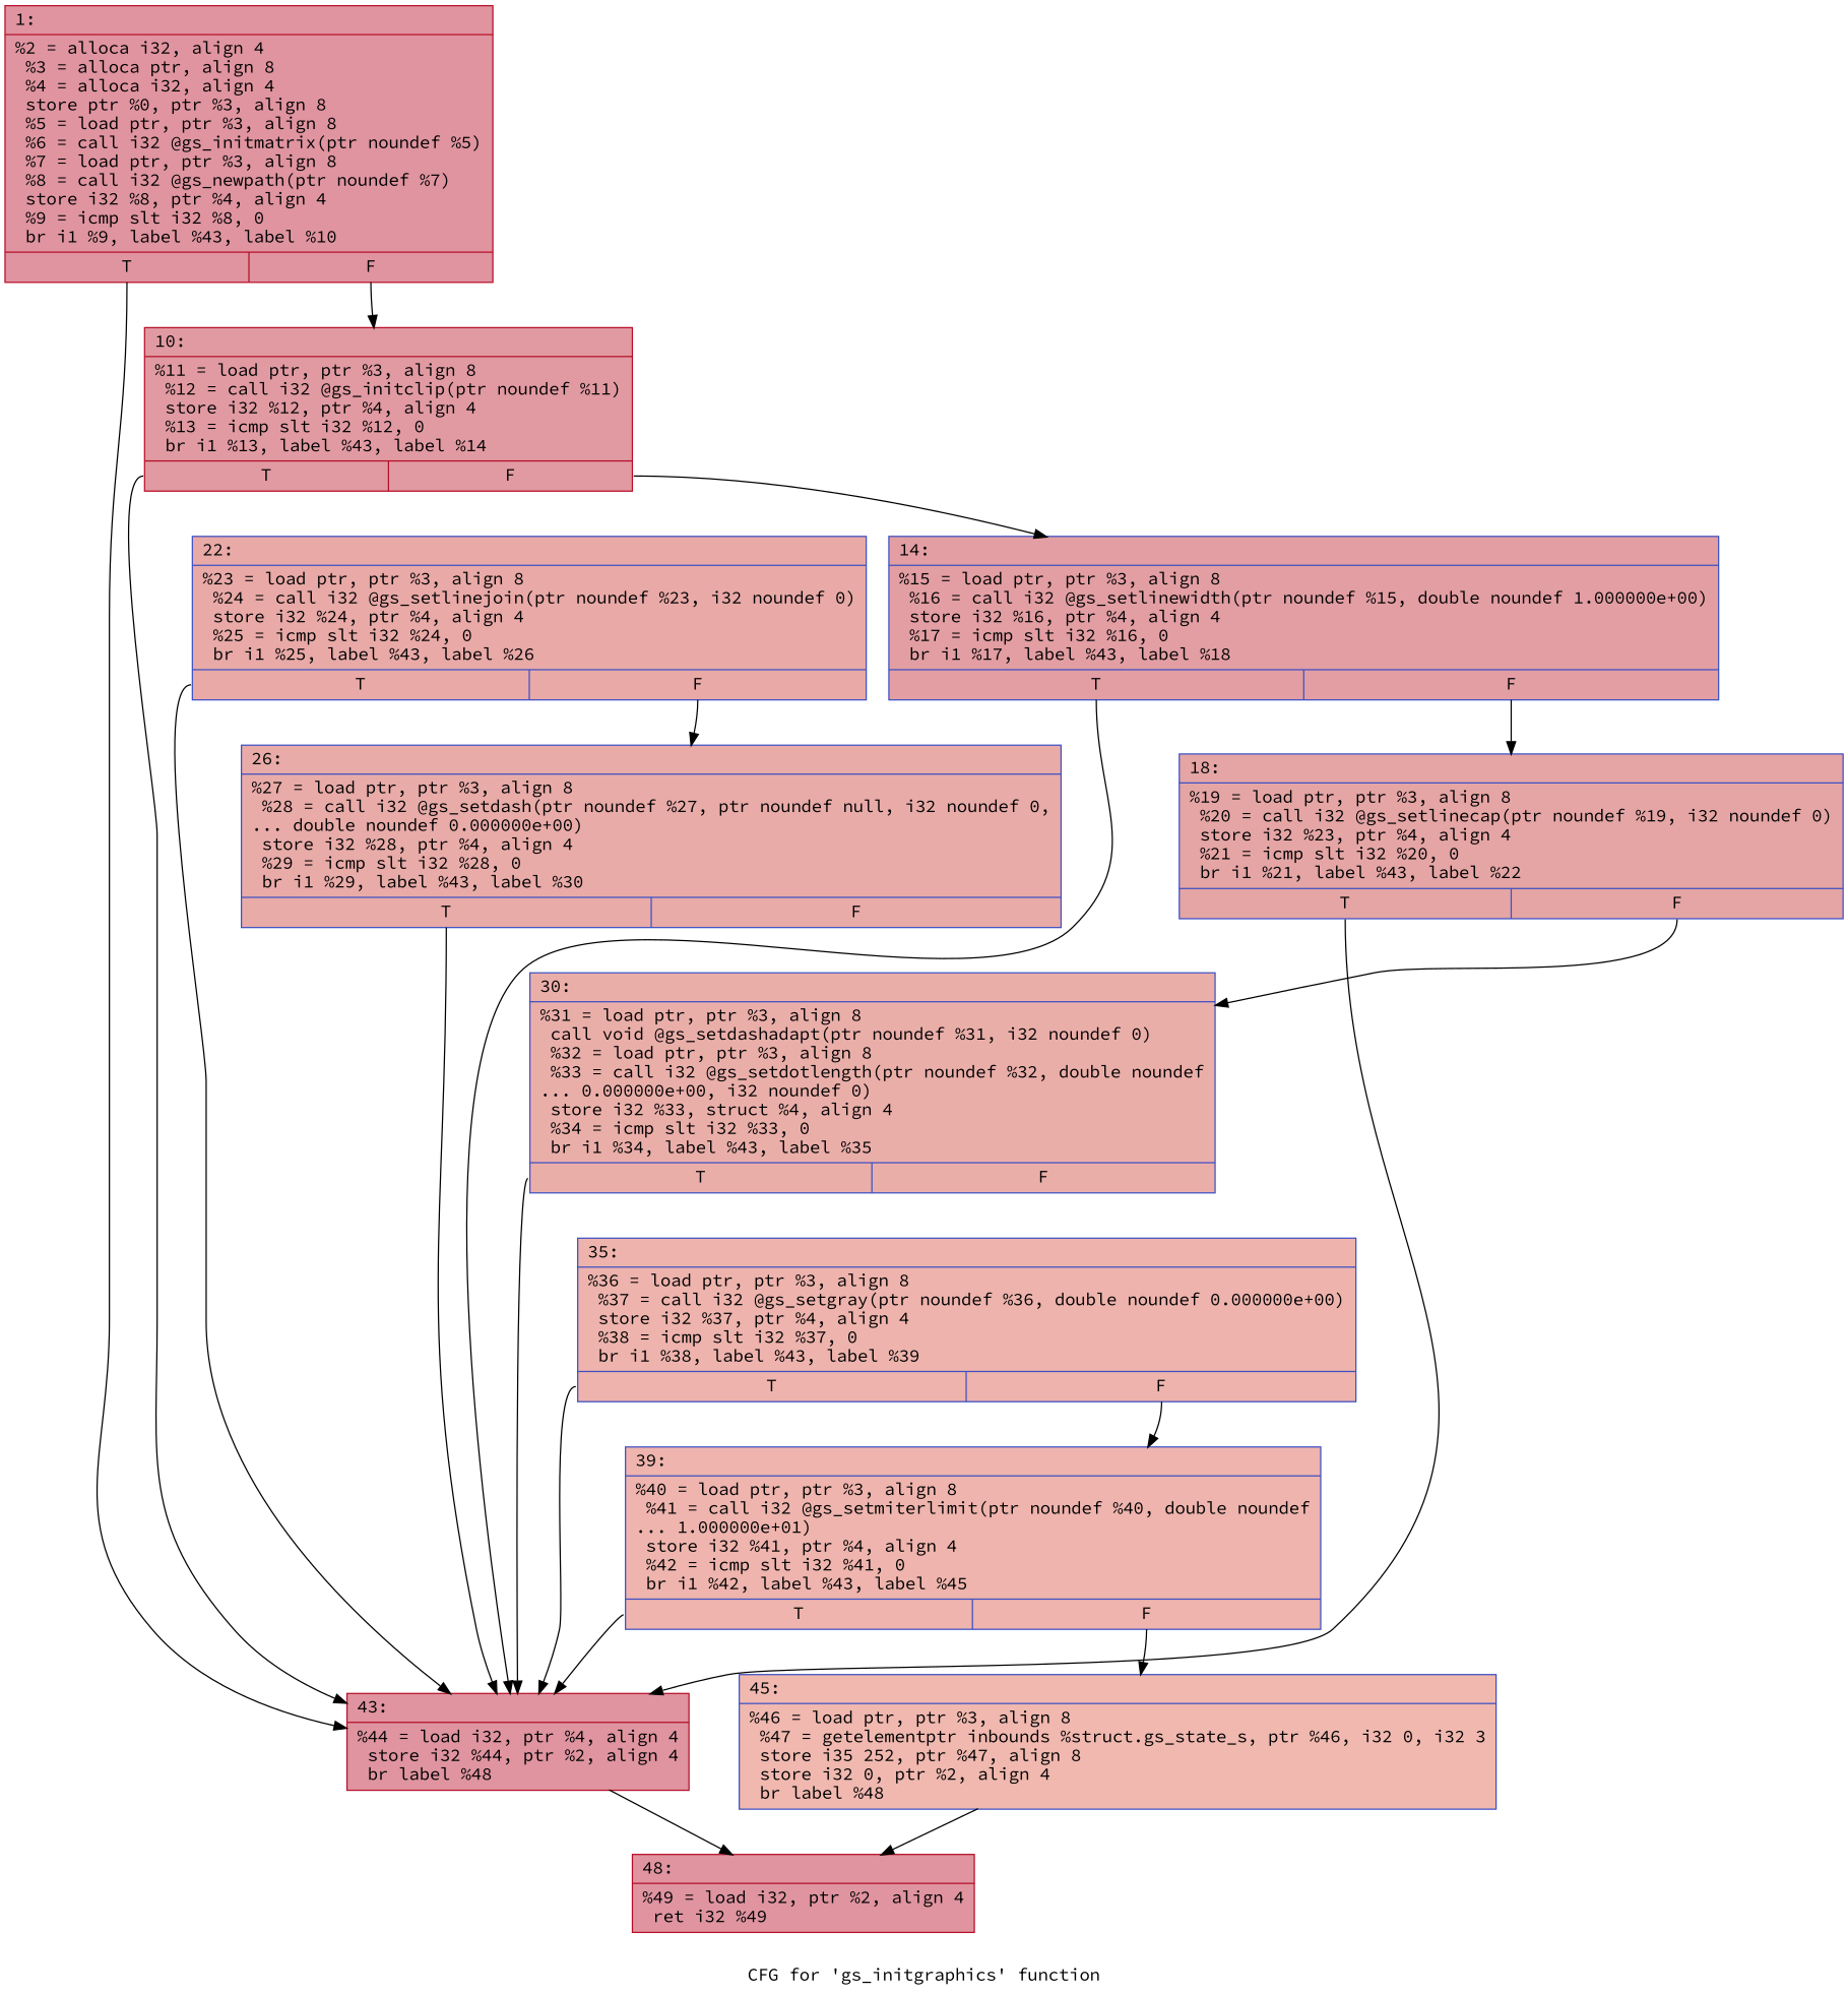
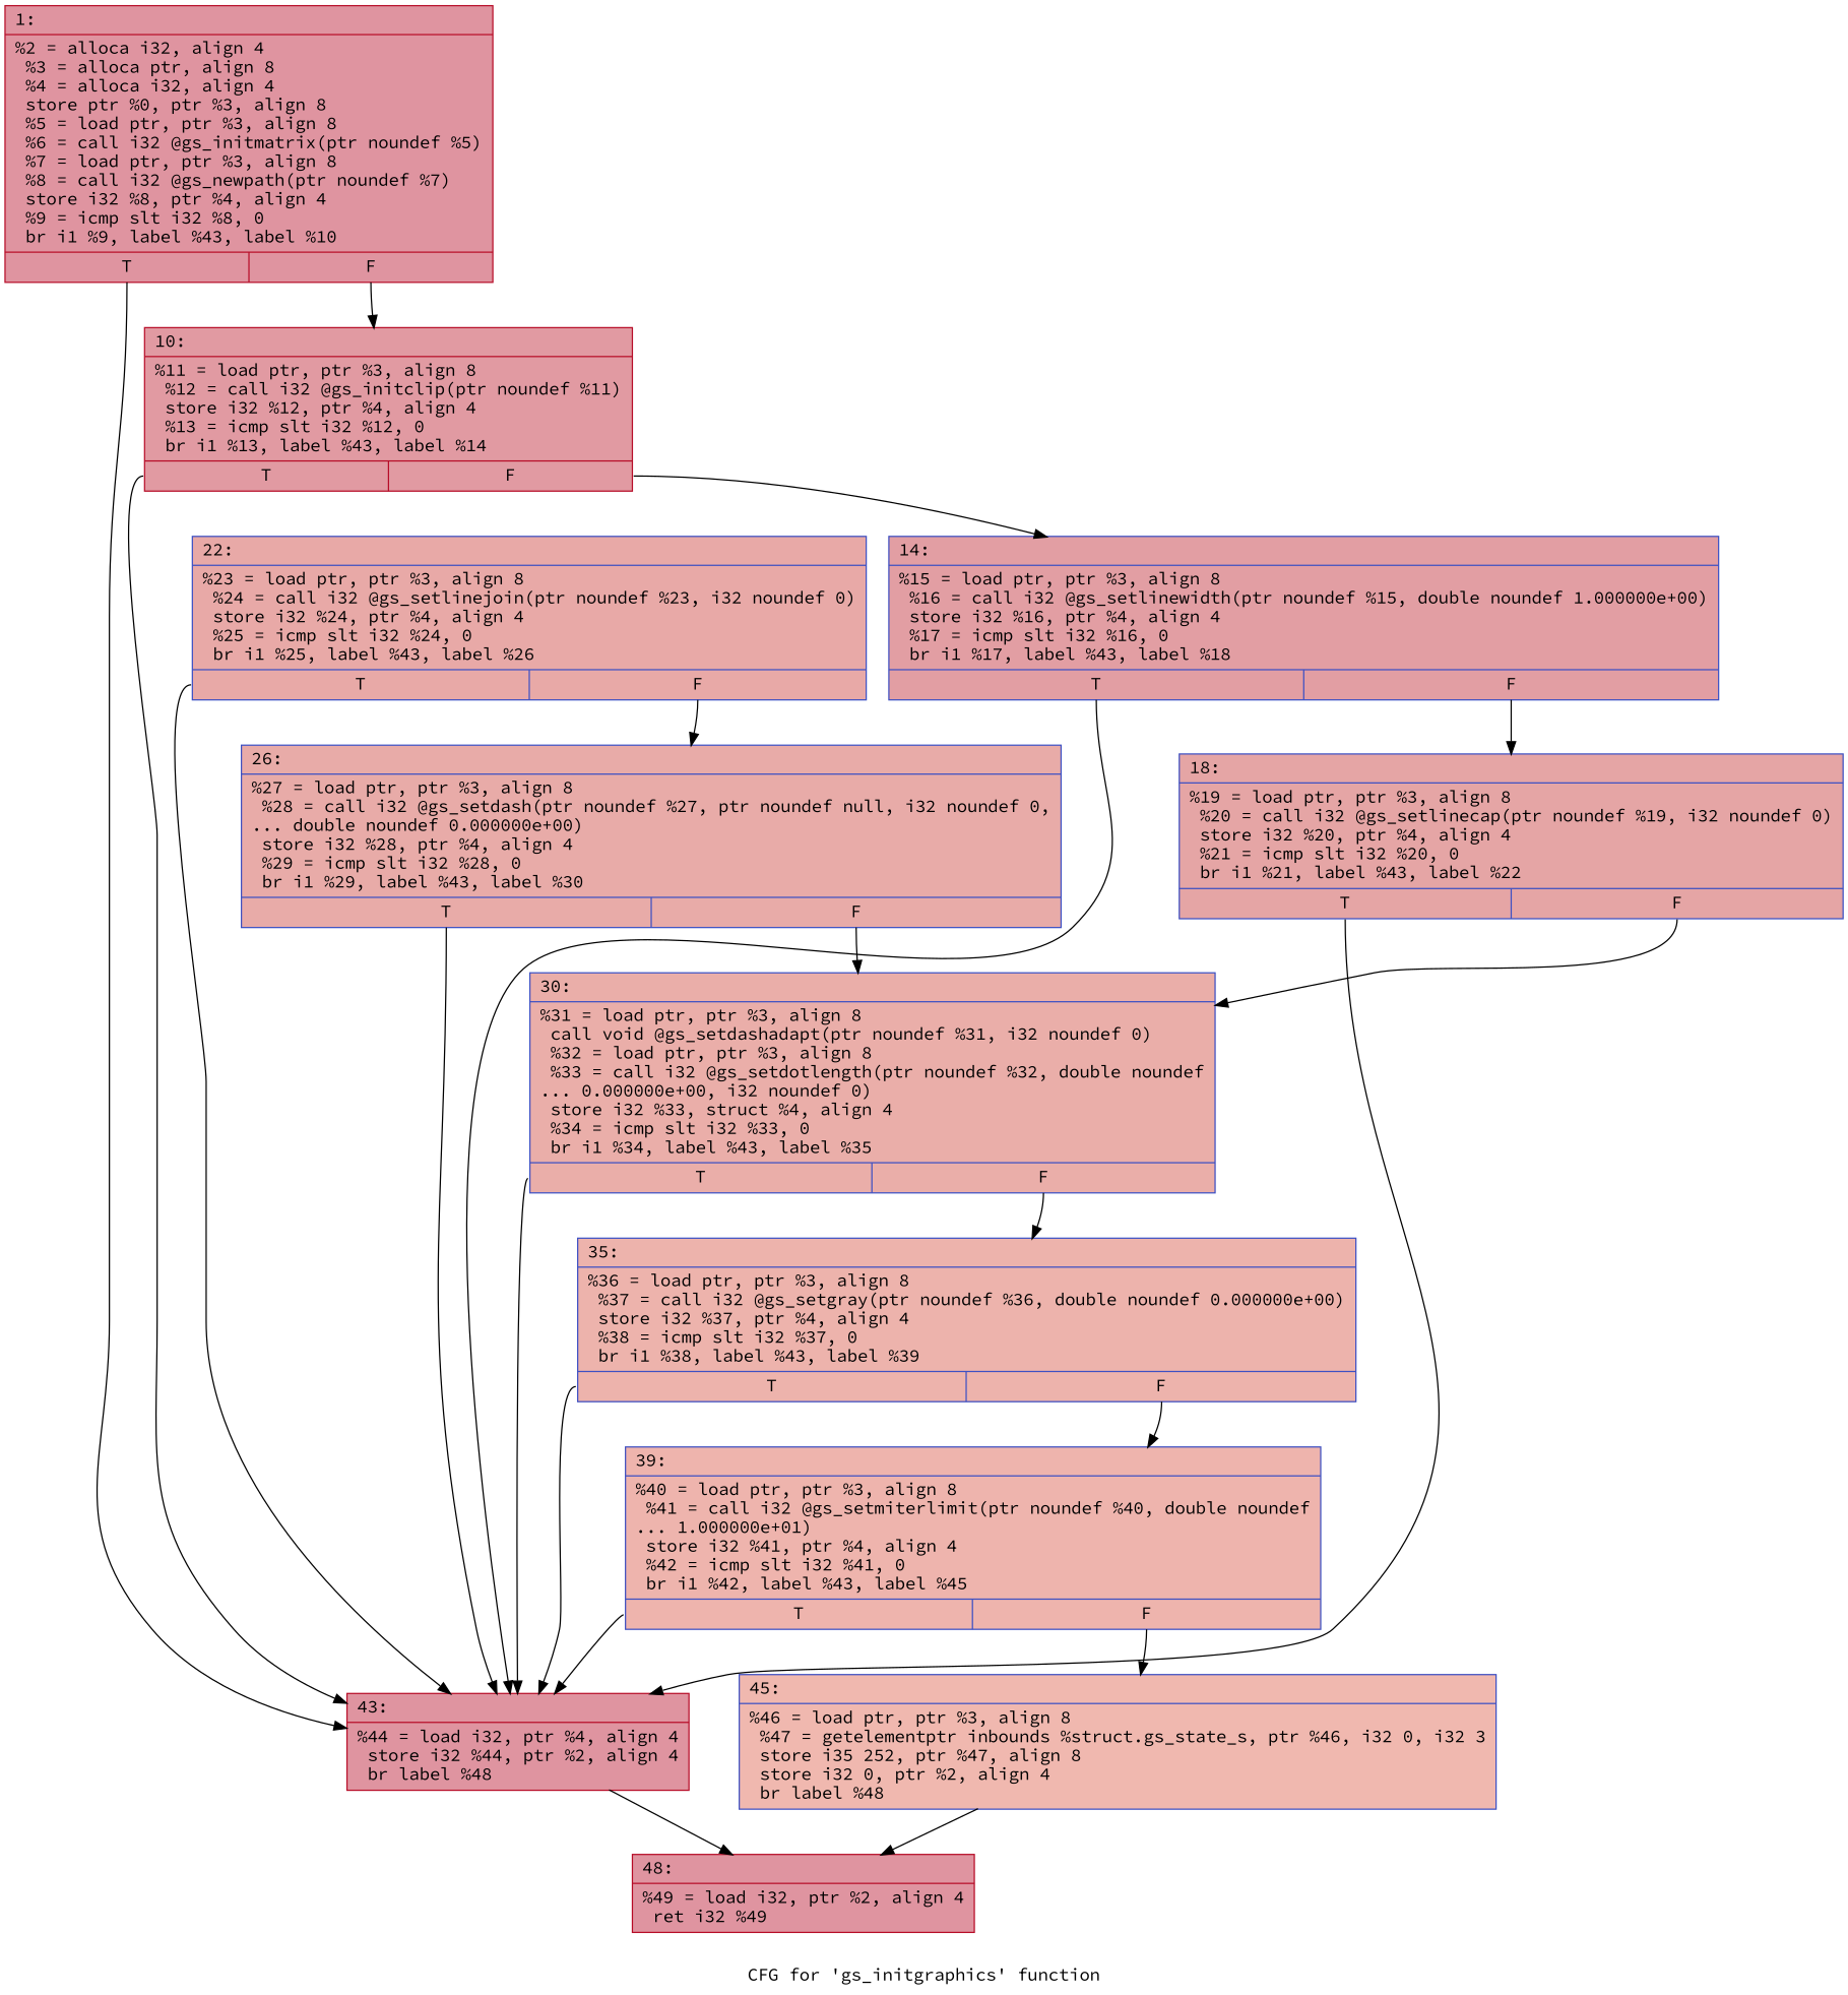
  digraph {
    fontname="Source Code Pro"
    label="CFG for 'gs_initgraphics' function"
    node [color="#3d50c3ff" fillcolor="#b70d2870" fontname="Source Code Pro" shape=record style=filled]
    edge [fontname="Source Code Pro" tailport=s0]
    n1 [color="#b70d28ff" label="{1:\l|  %2 = alloca i32, align 4\l  %3 = alloca ptr, align 8\l  %4 = alloca i32, align 4\l  store ptr %0, ptr %3, align 8\l  %5 = load ptr, ptr %3, align 8\l  %6 = call i32 @gs_initmatrix(ptr noundef %5)\l  %7 = load ptr, ptr %3, align 8\l  %8 = call i32 @gs_newpath(ptr noundef %7)\l  store i32 %8, ptr %4, align 4\l  %9 = icmp slt i32 %8, 0\l  br i1 %9, label %43, label %10\l|{<s0>T|<s1>F}}"]
    n2 [color="#b70d28ff" label="{43:\l|  %44 = load i32, ptr %4, align 4\l  store i32 %44, ptr %2, align 4\l  br label %48\l}"]
    n3 [color="#b70d28ff" fillcolor="#bb1b2c70" label="{10:\l|  %11 = load ptr, ptr %3, align 8\l  %12 = call i32 @gs_initclip(ptr noundef %11)\l  store i32 %12, ptr %4, align 4\l  %13 = icmp slt i32 %12, 0\l  br i1 %13, label %43, label %14\l|{<s0>T|<s1>F}}"]
    n4 [color="#b70d28ff" label="{48:\l|  %49 = load i32, ptr %2, align 4\l  ret i32 %49\l}"]
    n5 [fillcolor="#be242e70" label="{14:\l|  %15 = load ptr, ptr %3, align 8\l  %16 = call i32 @gs_setlinewidth(ptr noundef %15, double noundef 1.000000e+00)\l  store i32 %16, ptr %4, align 4\l  %17 = icmp slt i32 %16, 0\l  br i1 %17, label %43, label %18\l|{<s0>T|<s1>F}}"]
-   n6 [fillcolor="#c5333470" label="{18:\l|  %19 = load ptr, ptr %3, align 8\l  %20 = call i32 @gs_setlinecap(ptr noundef %19, i32 noundef 0)\l  store i32 %23, ptr %4, align 4\l  %21 = icmp slt i32 %20, 0\l  br i1 %21, label %43, label %22\l|{<s0>T|<s1>F}}"]
+   n6 [fillcolor="#c5333470" label="{18:\l|  %19 = load ptr, ptr %3, align 8\l  %20 = call i32 @gs_setlinecap(ptr noundef %19, i32 noundef 0)\l  store i32 %20, ptr %4, align 4\l  %21 = icmp slt i32 %20, 0\l  br i1 %21, label %43, label %22\l|{<s0>T|<s1>F}}"]
    n7 [fillcolor="#d0473d70" label="{30:\l|  %31 = load ptr, ptr %3, align 8\l  call void @gs_setdashadapt(ptr noundef %31, i32 noundef 0)\l  %32 = load ptr, ptr %3, align 8\l  %33 = call i32 @gs_setdotlength(ptr noundef %32, double noundef\l... 0.000000e+00, i32 noundef 0)\l  store i32 %33, struct %4, align 4\l  %34 = icmp slt i32 %33, 0\l  br i1 %34, label %43, label %35\l|{<s0>T|<s1>F}}"]
    n8 [fillcolor="#ca3b3770" label="{22:\l|  %23 = load ptr, ptr %3, align 8\l  %24 = call i32 @gs_setlinejoin(ptr noundef %23, i32 noundef 0)\l  store i32 %24, ptr %4, align 4\l  %25 = icmp slt i32 %24, 0\l  br i1 %25, label %43, label %26\l|{<s0>T|<s1>F}}"]
    n9 [fillcolor="#cc403a70" label="{26:\l|  %27 = load ptr, ptr %3, align 8\l  %28 = call i32 @gs_setdash(ptr noundef %27, ptr noundef null, i32 noundef 0,\l... double noundef 0.000000e+00)\l  store i32 %28, ptr %4, align 4\l  %29 = icmp slt i32 %28, 0\l  br i1 %29, label %43, label %30\l|{<s0>T|<s1>F}}"]
    n10 [fillcolor="#d6524470" label="{35:\l|  %36 = load ptr, ptr %3, align 8\l  %37 = call i32 @gs_setgray(ptr noundef %36, double noundef 0.000000e+00)\l  store i32 %37, ptr %4, align 4\l  %38 = icmp slt i32 %37, 0\l  br i1 %38, label %43, label %39\l|{<s0>T|<s1>F}}"]
    n11 [fillcolor="#d8564670" label="{39:\l|  %40 = load ptr, ptr %3, align 8\l  %41 = call i32 @gs_setmiterlimit(ptr noundef %40, double noundef\l... 1.000000e+01)\l  store i32 %41, ptr %4, align 4\l  %42 = icmp slt i32 %41, 0\l  br i1 %42, label %43, label %45\l|{<s0>T|<s1>F}}"]
    n12 [fillcolor="#dc5d4a70" label="{45:\l|  %46 = load ptr, ptr %3, align 8\l  %47 = getelementptr inbounds %struct.gs_state_s, ptr %46, i32 0, i32 3\l  store i35 252, ptr %47, align 8\l  store i32 0, ptr %2, align 4\l  br label %48\l}"]
    n1 -> n2
    n1 -> n3 [tailport=s1]
    n2 -> n4
    n3 -> n2
    n3 -> n5 [tailport=s1]
    n5 -> n2
    n5 -> n6 [tailport=s1]
    n6 -> n2
    n6 -> n7 [tailport=s1]
    n7 -> n2
+   n7 -> n10 [tailport=s1]
    n8 -> n2
    n8 -> n9 [tailport=s1]
    n9 -> n2
+   n9 -> n7 [tailport=s1]
    n10 -> n2
    n10 -> n11 [tailport=s1]
    n11 -> n2
    n11 -> n12 [tailport=s1]
    n12 -> n4
  }
